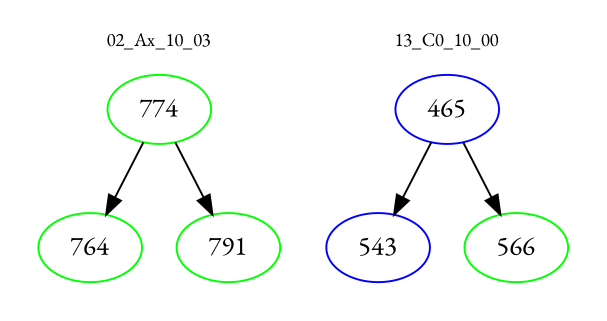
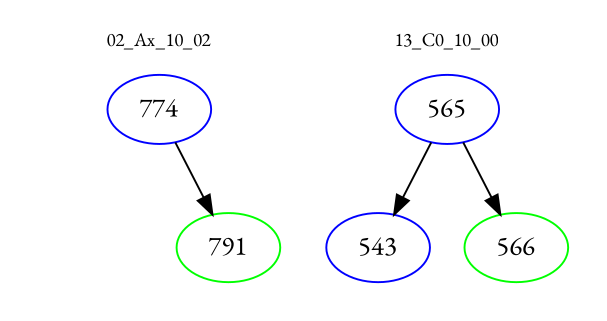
  digraph {
    fontname="EB Garamond"
    node [color=blue fontname="EB Garamond"]
    edge [color=black fontname="EB Garamond"]
-   n1 [color=green label=774]
-   n2 [color=green label=764]
+   n1 [label=774]
    n3 [color=green label=791]
-   n4 [label=465]
+   n4 [label=565]
    n5 [label=543]
    n6 [color=green label=566]
    subgraph cluster_1 {
      color=white
      fontsize=10
-     label="02_Ax_10_03"
+     label="02_Ax_10_02"
      n1
-     n2
      n3
    }
    subgraph cluster_2 {
      color=white
      fontsize=10
      label="13_C0_10_00"
      n4
      n5
      n6
    }
-   n1 -> n2
    n1 -> n3
    n4 -> n5
    n4 -> n6
  }
